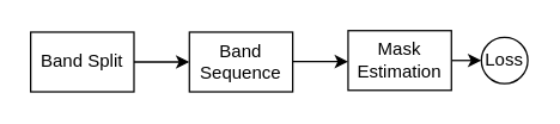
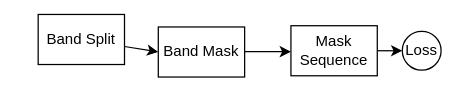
  <mxCell id="0" />
  <mxCell id="1" parent="0" />
  <mxCell id="2" style="edgeStyle=none;html=1;fontFamily=Times New Roman;" parent="1" source="3" edge="1"><mxGeometry relative="1" as="geometry"><mxPoint x="126" y="41" as="targetPoint" /></mxGeometry></mxCell>
- <mxCell id="3" value="Band Split" style="whiteSpace=wrap;html=1;" parent="1" vertex="1"><mxGeometry x="20" y="21" width="69" height="40" as="geometry" /></mxCell>
- <mxCell id="4" value="Band Sequence" style="whiteSpace=wrap;html=1;" parent="1" vertex="1"><mxGeometry x="126" y="21" width="69" height="40" as="geometry" /></mxCell>
+ <mxCell id="3" value="Band Split" style="whiteSpace=wrap;html=1;" parent="1" vertex="1"><mxGeometry x="30" y="11" width="69" height="40" as="geometry" /></mxCell>
+ <mxCell id="4" value="Band Mask" style="whiteSpace=wrap;html=1;" parent="1" vertex="1"><mxGeometry x="126" y="21" width="69" height="40" as="geometry" /></mxCell>
  <mxCell id="5" style="edgeStyle=none;html=1;" edge="1" parent="1" source="6" target="8"><mxGeometry relative="1" as="geometry" /></mxCell>
- <mxCell id="6" value="Mask Estimation" style="whiteSpace=wrap;html=1;" parent="1" vertex="1"><mxGeometry x="232" y="20" width="69" height="40" as="geometry" /></mxCell>
+ <mxCell id="6" value="Mask Sequence" style="whiteSpace=wrap;html=1;" parent="1" vertex="1"><mxGeometry x="232" y="20" width="69" height="40" as="geometry" /></mxCell>
  <mxCell id="7" style="edgeStyle=none;html=1;fontFamily=Times New Roman;" parent="1" edge="1"><mxGeometry relative="1" as="geometry"><mxPoint x="195" y="40.71" as="sourcePoint" /><mxPoint x="232" y="40.71" as="targetPoint" /></mxGeometry></mxCell>
  <mxCell id="8" value="Loss" style="ellipse;whiteSpace=wrap;html=1;" vertex="1" parent="1"><mxGeometry x="321" y="24.5" width="31" height="31" as="geometry" /></mxCell>
